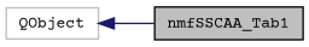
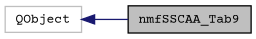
  digraph {
    rankdir=LR
    fontname="Courier Prime"
    node [fontname="Courier Prime" fontsize=10 shape=record style=filled]
-   n1 [color=black fillcolor=grey75 fontcolor=black height=0.2 label=nmfSSCAA_Tab1 width=0.4]
+   n1 [color=black fillcolor=grey75 fontcolor=black height=0.2 label=nmfSSCAA_Tab9 width=0.4]
    n2 [color=grey75 fillcolor=white height=0.2 label=QObject width=0.4]
    n2 -> n1 [color=midnightblue dir=back fontname="Courier Prime" fontsize=10 labelfontname=Helvetica labelfontsize=10 style=solid]
  }
